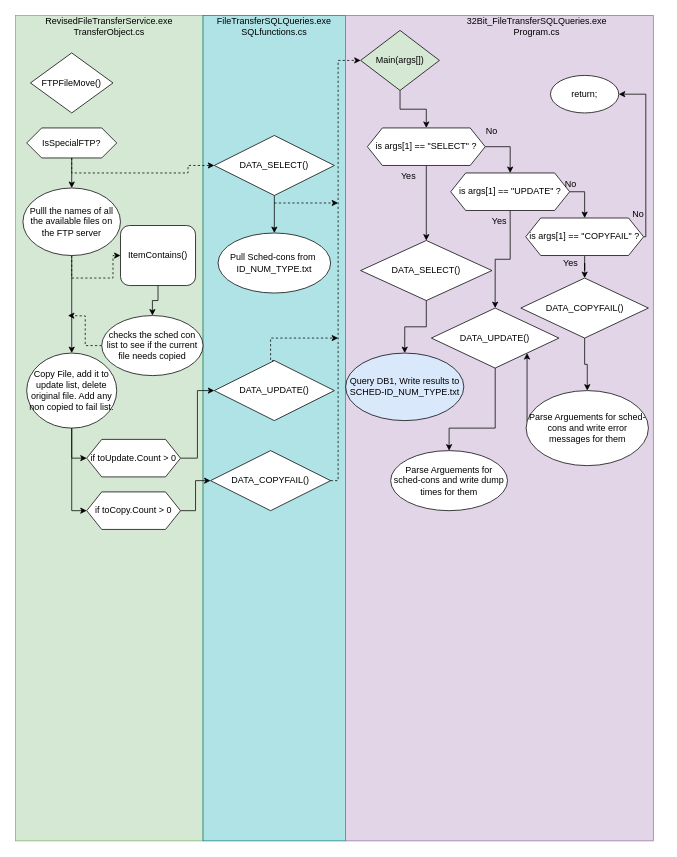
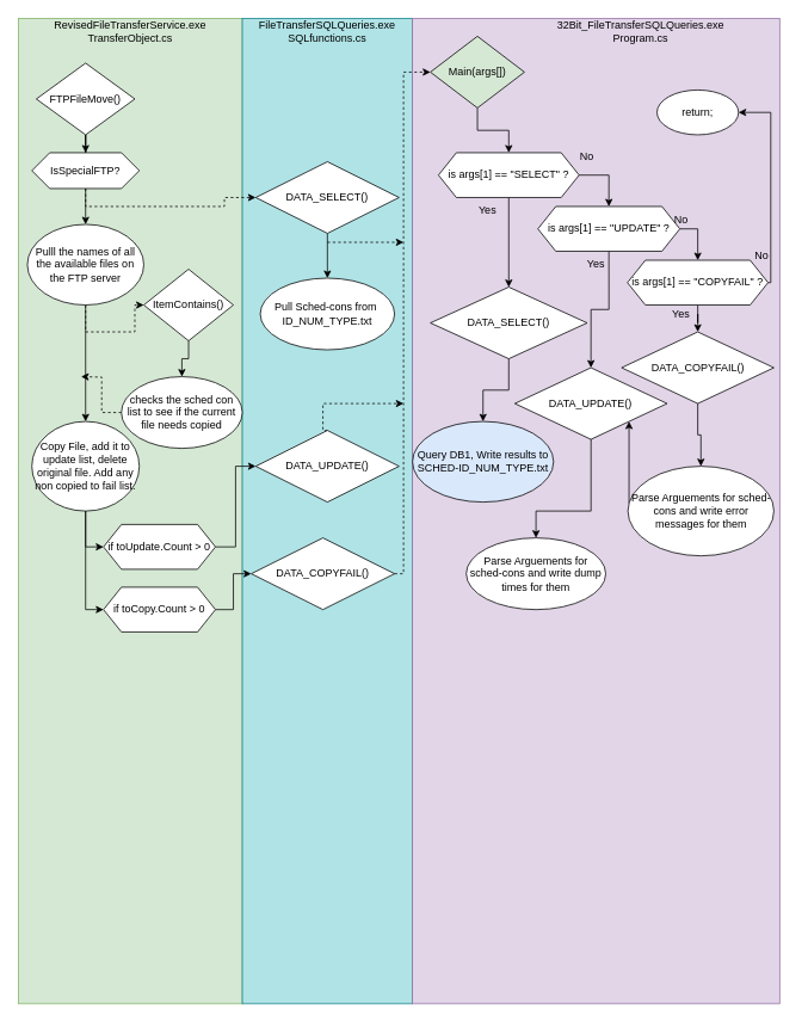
  <mxCell id="0" />
  <mxCell id="1" parent="0" />
  <mxCell id="2" value="" style="rounded=0;whiteSpace=wrap;html=1;fillColor=#d5e8d4;strokeColor=#82b366;" parent="1" vertex="1"><mxGeometry width="250" height="1100" as="geometry" x="20" y="20" /></mxCell>
  <mxCell id="3" value="" style="rounded=0;whiteSpace=wrap;html=1;fillColor=#b0e3e6;strokeColor=#0e8088;" parent="1" vertex="1"><mxGeometry x="270" width="190" height="1100" as="geometry" y="20" /></mxCell>
  <mxCell id="4" value="" style="rounded=0;whiteSpace=wrap;html=1;fillColor=#e1d5e7;strokeColor=#9673a6;" parent="1" vertex="1"><mxGeometry x="460" width="410" height="1100" as="geometry" y="20" /></mxCell>
  <mxCell id="5" value="RevisedFileTransferService.exe&lt;br&gt;TransferObject.cs" style="text;html=1;strokeColor=none;fillColor=none;align=center;verticalAlign=middle;whiteSpace=wrap;rounded=0;" parent="1" vertex="1"><mxGeometry x="115" width="60" height="30" as="geometry" y="20" /></mxCell>
  <mxCell id="6" value="FileTransferSQLQueries.exe&lt;br&gt;SQLfunctions.cs" style="text;html=1;strokeColor=none;fillColor=none;align=center;verticalAlign=middle;whiteSpace=wrap;rounded=0;" parent="1" vertex="1"><mxGeometry x="335" width="60" height="30" as="geometry" y="20" /></mxCell>
  <mxCell id="7" value="32Bit_FileTransferSQLQueries.exe&lt;br&gt;Program.cs" style="text;html=1;strokeColor=none;fillColor=none;align=center;verticalAlign=middle;whiteSpace=wrap;rounded=0;" parent="1" vertex="1"><mxGeometry x="685" width="60" height="30" as="geometry" y="20" /></mxCell>
+ <mxCell id="8" style="edgeStyle=orthogonalEdgeStyle;rounded=0;orthogonalLoop=1;jettySize=auto;html=1;entryX=0.5;entryY=0;entryDx=0;entryDy=0;" parent="1" source="9" target="12" edge="1"><mxGeometry relative="1" as="geometry" /></mxCell>
  <mxCell id="9" value="FTPFileMove()" style="rhombus;whiteSpace=wrap;html=1;" parent="1" vertex="1"><mxGeometry x="40" y="70" width="110" height="80" as="geometry" /></mxCell>
  <mxCell id="10" style="edgeStyle=orthogonalEdgeStyle;rounded=0;orthogonalLoop=1;jettySize=auto;html=1;entryX=0;entryY=0.5;entryDx=0;entryDy=0;dashed=1;" parent="1" source="12" target="15" edge="1"><mxGeometry relative="1" as="geometry"><Array as="points"><mxPoint x="95" y="230" /><mxPoint x="250" y="230" /><mxPoint x="250" y="220" /></Array></mxGeometry></mxCell>
  <mxCell id="11" style="edgeStyle=orthogonalEdgeStyle;rounded=0;orthogonalLoop=1;jettySize=auto;html=1;entryX=0.5;entryY=0;entryDx=0;entryDy=0;" parent="1" source="12" target="51" edge="1"><mxGeometry relative="1" as="geometry" /></mxCell>
  <mxCell id="12" value="IsSpecialFTP?" style="shape=hexagon;perimeter=hexagonPerimeter2;whiteSpace=wrap;html=1;fixedSize=1;" parent="1" vertex="1"><mxGeometry x="35" y="170" width="120" height="40" as="geometry" /></mxCell>
  <mxCell id="13" style="edgeStyle=orthogonalEdgeStyle;rounded=0;orthogonalLoop=1;jettySize=auto;html=1;entryX=0.5;entryY=0;entryDx=0;entryDy=0;" parent="1" source="15" target="37" edge="1"><mxGeometry relative="1" as="geometry" /></mxCell>
  <mxCell id="14" style="edgeStyle=orthogonalEdgeStyle;rounded=0;orthogonalLoop=1;jettySize=auto;html=1;dashed=1;" parent="1" edge="1"><mxGeometry relative="1" as="geometry"><mxPoint x="450" y="270" as="targetPoint" /><mxPoint x="365" y="270" as="sourcePoint" /></mxGeometry></mxCell>
  <mxCell id="15" value="DATA_SELECT()" style="rhombus;whiteSpace=wrap;html=1;" parent="1" vertex="1"><mxGeometry x="285" y="180" width="160" height="80" as="geometry" /></mxCell>
  <mxCell id="16" style="edgeStyle=elbowEdgeStyle;rounded=0;orthogonalLoop=1;jettySize=auto;html=1;entryX=0.5;entryY=0;entryDx=0;entryDy=0;elbow=vertical;" parent="1" source="17" target="20" edge="1"><mxGeometry relative="1" as="geometry" /></mxCell>
  <mxCell id="17" value="Main(args[])" style="rhombus;whiteSpace=wrap;html=1;fillColor=#d5e8d4;" parent="1" vertex="1"><mxGeometry x="480" y="40" width="105" height="80" as="geometry" /></mxCell>
  <mxCell id="18" style="edgeStyle=orthogonalEdgeStyle;rounded=0;orthogonalLoop=1;jettySize=auto;html=1;exitX=0.5;exitY=1;exitDx=0;exitDy=0;entryX=0.5;entryY=0;entryDx=0;entryDy=0;" parent="1" source="20" target="28" edge="1"><mxGeometry relative="1" as="geometry" /></mxCell>
  <mxCell id="19" style="edgeStyle=orthogonalEdgeStyle;rounded=0;orthogonalLoop=1;jettySize=auto;html=1;entryX=0.5;entryY=0;entryDx=0;entryDy=0;" parent="1" source="20" target="23" edge="1"><mxGeometry relative="1" as="geometry"><Array as="points"><mxPoint x="679" y="195" /></Array></mxGeometry></mxCell>
  <mxCell id="20" value="is args[1] == &quot;SELECT&quot; ?" style="shape=hexagon;perimeter=hexagonPerimeter2;whiteSpace=wrap;html=1;fixedSize=1;" parent="1" vertex="1"><mxGeometry x="489" y="170" width="157" height="50" as="geometry" /></mxCell>
  <mxCell id="21" style="edgeStyle=orthogonalEdgeStyle;rounded=0;orthogonalLoop=1;jettySize=auto;html=1;exitX=0.5;exitY=1;exitDx=0;exitDy=0;entryX=0.5;entryY=0;entryDx=0;entryDy=0;" parent="1" source="23" target="30" edge="1"><mxGeometry relative="1" as="geometry" /></mxCell>
  <mxCell id="22" style="edgeStyle=orthogonalEdgeStyle;rounded=0;orthogonalLoop=1;jettySize=auto;html=1;entryX=0.5;entryY=0;entryDx=0;entryDy=0;" parent="1" source="23" target="26" edge="1"><mxGeometry relative="1" as="geometry"><Array as="points"><mxPoint x="779" y="255" /></Array></mxGeometry></mxCell>
  <mxCell id="23" value="is args[1] == &quot;UPDATE&quot; ?" style="shape=hexagon;perimeter=hexagonPerimeter2;whiteSpace=wrap;html=1;fixedSize=1;" parent="1" vertex="1"><mxGeometry x="600" y="230" width="158.5" height="50" as="geometry" /></mxCell>
  <mxCell id="24" style="edgeStyle=orthogonalEdgeStyle;rounded=0;orthogonalLoop=1;jettySize=auto;html=1;entryX=0.5;entryY=0;entryDx=0;entryDy=0;" parent="1" source="26" target="32" edge="1"><mxGeometry relative="1" as="geometry" /></mxCell>
  <mxCell id="25" style="edgeStyle=orthogonalEdgeStyle;rounded=0;orthogonalLoop=1;jettySize=auto;html=1;entryX=1;entryY=0.5;entryDx=0;entryDy=0;" parent="1" source="26" target="44" edge="1"><mxGeometry relative="1" as="geometry"><Array as="points"><mxPoint x="860" y="315" /><mxPoint x="860" y="125" /></Array></mxGeometry></mxCell>
  <mxCell id="26" value="is args[1] == &quot;COPYFAIL&quot; ?" style="shape=hexagon;perimeter=hexagonPerimeter2;whiteSpace=wrap;html=1;fixedSize=1;" parent="1" vertex="1"><mxGeometry x="700" y="290" width="157" height="50" as="geometry" /></mxCell>
  <mxCell id="27" style="edgeStyle=orthogonalEdgeStyle;rounded=0;orthogonalLoop=1;jettySize=auto;html=1;entryX=0.5;entryY=0;entryDx=0;entryDy=0;" parent="1" source="28" target="33" edge="1"><mxGeometry relative="1" as="geometry" /></mxCell>
  <mxCell id="28" value="DATA_SELECT()" style="rhombus;whiteSpace=wrap;html=1;" parent="1" vertex="1"><mxGeometry x="480" y="320" width="175" height="80" as="geometry" /></mxCell>
  <mxCell id="29" style="edgeStyle=orthogonalEdgeStyle;rounded=0;orthogonalLoop=1;jettySize=auto;html=1;entryX=0.5;entryY=0;entryDx=0;entryDy=0;" parent="1" source="30" target="34" edge="1"><mxGeometry relative="1" as="geometry"><Array as="points"><mxPoint x="659" y="570" /><mxPoint x="598" y="570" /></Array></mxGeometry></mxCell>
  <mxCell id="30" value="DATA_UPDATE()" style="rhombus;whiteSpace=wrap;html=1;" parent="1" vertex="1"><mxGeometry x="574.25" y="410" width="170" height="80" as="geometry" /></mxCell>
  <mxCell id="31" style="edgeStyle=orthogonalEdgeStyle;rounded=0;orthogonalLoop=1;jettySize=auto;html=1;entryX=0.5;entryY=0;entryDx=0;entryDy=0;" parent="1" source="32" target="36" edge="1"><mxGeometry relative="1" as="geometry" /></mxCell>
  <mxCell id="32" value="DATA_COPYFAIL()" style="rhombus;whiteSpace=wrap;html=1;" parent="1" vertex="1"><mxGeometry x="693.5" y="370" width="170" height="80" as="geometry" /></mxCell>
  <mxCell id="33" value="Query DB1, Write results to SCHED-ID_NUM_TYPE.txt" style="ellipse;whiteSpace=wrap;html=1;fillColor=#dae8fc;" parent="1" vertex="1"><mxGeometry x="460" y="470" width="157.5" height="90" as="geometry" /></mxCell>
  <mxCell id="34" value="Parse Arguements for sched-cons and write dump times for them" style="ellipse;whiteSpace=wrap;html=1;" parent="1" vertex="1"><mxGeometry x="520" y="600" width="155.75" height="80" as="geometry" /></mxCell>
  <mxCell id="35" style="edgeStyle=orthogonalEdgeStyle;rounded=0;orthogonalLoop=1;jettySize=auto;html=1;entryX=1;entryY=1;entryDx=0;entryDy=0;" parent="1" source="36" target="30" edge="1"><mxGeometry relative="1" as="geometry"><Array as="points"><mxPoint x="702" y="620" /></Array></mxGeometry></mxCell>
  <mxCell id="36" value="Parse Arguements for sched-cons and write error messages for them" style="ellipse;whiteSpace=wrap;html=1;" parent="1" vertex="1"><mxGeometry x="700.5" y="520" width="163" height="100" as="geometry" /></mxCell>
  <mxCell id="37" value="Pull Sched-cons from&amp;nbsp;&lt;br&gt;ID_NUM_TYPE.txt" style="ellipse;whiteSpace=wrap;html=1;" parent="1" vertex="1"><mxGeometry x="290" y="310" width="150" height="80" as="geometry" /></mxCell>
  <mxCell id="38" value="Yes" style="text;html=1;strokeColor=none;fillColor=none;align=center;verticalAlign=middle;whiteSpace=wrap;rounded=0;" parent="1" vertex="1"><mxGeometry x="514" y="220" width="60" height="30" as="geometry" /></mxCell>
  <mxCell id="39" value="Yes" style="text;html=1;strokeColor=none;fillColor=none;align=center;verticalAlign=middle;whiteSpace=wrap;rounded=0;" parent="1" vertex="1"><mxGeometry x="730" y="335" width="60" height="30" as="geometry" /></mxCell>
  <mxCell id="40" value="Yes" style="text;html=1;strokeColor=none;fillColor=none;align=center;verticalAlign=middle;whiteSpace=wrap;rounded=0;" parent="1" vertex="1"><mxGeometry x="635" y="280" width="60" height="30" as="geometry" /></mxCell>
  <mxCell id="41" value="No" style="text;html=1;strokeColor=none;fillColor=none;align=center;verticalAlign=middle;whiteSpace=wrap;rounded=0;" parent="1" vertex="1"><mxGeometry x="820" y="270" width="60" height="30" as="geometry" /></mxCell>
  <mxCell id="42" value="No" style="text;html=1;strokeColor=none;fillColor=none;align=center;verticalAlign=middle;whiteSpace=wrap;rounded=0;" parent="1" vertex="1"><mxGeometry x="730" y="230" width="60" height="30" as="geometry" /></mxCell>
  <mxCell id="43" value="No" style="text;html=1;strokeColor=none;fillColor=none;align=center;verticalAlign=middle;whiteSpace=wrap;rounded=0;" parent="1" vertex="1"><mxGeometry x="625" y="160" width="60" height="30" as="geometry" /></mxCell>
  <mxCell id="44" value="return;" style="ellipse;whiteSpace=wrap;html=1;" parent="1" vertex="1"><mxGeometry x="733" y="100" width="91" height="50" as="geometry" /></mxCell>
  <mxCell id="45" style="edgeStyle=orthogonalEdgeStyle;rounded=0;orthogonalLoop=1;jettySize=auto;html=1;dashed=1;exitX=1;exitY=0.5;exitDx=0;exitDy=0;entryX=0;entryY=0.5;entryDx=0;entryDy=0;" parent="1" source="48" target="17" edge="1"><mxGeometry relative="1" as="geometry"><mxPoint x="450" y="280" as="targetPoint" /><Array as="points"><mxPoint x="450" y="640" /><mxPoint x="450" y="80" /></Array></mxGeometry></mxCell>
  <mxCell id="46" style="edgeStyle=orthogonalEdgeStyle;rounded=0;orthogonalLoop=1;jettySize=auto;html=1;dashed=1;exitX=0.5;exitY=0;exitDx=0;exitDy=0;" parent="1" source="47" edge="1"><mxGeometry relative="1" as="geometry"><mxPoint x="450" y="450" as="targetPoint" /><Array as="points"><mxPoint x="360" y="450" /></Array></mxGeometry></mxCell>
  <mxCell id="47" value="DATA_UPDATE()" style="rhombus;whiteSpace=wrap;html=1;" parent="1" vertex="1"><mxGeometry x="285" y="480" width="160" height="80" as="geometry" /></mxCell>
  <mxCell id="48" value="DATA_COPYFAIL()" style="rhombus;whiteSpace=wrap;html=1;" parent="1" vertex="1"><mxGeometry x="280" y="600" width="160" height="80" as="geometry" /></mxCell>
  <mxCell id="49" style="edgeStyle=orthogonalEdgeStyle;rounded=0;orthogonalLoop=1;jettySize=auto;html=1;entryX=0;entryY=0.5;entryDx=0;entryDy=0;dashed=1;" parent="1" source="51" target="53" edge="1"><mxGeometry relative="1" as="geometry"><Array as="points"><mxPoint x="95" y="370" /><mxPoint x="150" y="370" /><mxPoint x="150" y="340" /></Array></mxGeometry></mxCell>
  <mxCell id="50" style="edgeStyle=orthogonalEdgeStyle;rounded=0;orthogonalLoop=1;jettySize=auto;html=1;entryX=0.5;entryY=0;entryDx=0;entryDy=0;" parent="1" source="51" target="56" edge="1"><mxGeometry relative="1" as="geometry" /></mxCell>
  <mxCell id="51" value="Pulll the names of all the available files on the FTP server" style="ellipse;whiteSpace=wrap;html=1;" parent="1" vertex="1"><mxGeometry x="30" y="250" width="130" height="90" as="geometry" /></mxCell>
  <mxCell id="52" style="edgeStyle=orthogonalEdgeStyle;rounded=0;orthogonalLoop=1;jettySize=auto;html=1;entryX=0.5;entryY=0;entryDx=0;entryDy=0;" parent="1" source="53" target="58" edge="1"><mxGeometry relative="1" as="geometry" /></mxCell>
- <mxCell id="53" value="ItemContains()" style="whiteSpace=wrap;html=1;rounded=1;" parent="1" vertex="1"><mxGeometry x="160" y="300" width="100" height="80" as="geometry" /></mxCell>
+ <mxCell id="53" value="ItemContains()" style="rhombus;whiteSpace=wrap;html=1;" parent="1" vertex="1"><mxGeometry x="160" y="300" width="100" height="80" as="geometry" /></mxCell>
  <mxCell id="54" style="edgeStyle=orthogonalEdgeStyle;rounded=0;orthogonalLoop=1;jettySize=auto;html=1;entryX=0;entryY=0.5;entryDx=0;entryDy=0;" parent="1" source="56" target="60" edge="1"><mxGeometry relative="1" as="geometry" /></mxCell>
  <mxCell id="55" style="edgeStyle=orthogonalEdgeStyle;rounded=0;orthogonalLoop=1;jettySize=auto;html=1;entryX=0;entryY=0.5;entryDx=0;entryDy=0;" parent="1" source="56" target="62" edge="1"><mxGeometry relative="1" as="geometry" /></mxCell>
  <mxCell id="56" value="Copy File, add it to update list, delete original file. Add any non copied to fail list." style="ellipse;whiteSpace=wrap;html=1;" parent="1" vertex="1"><mxGeometry x="35" y="470" width="120" height="100" as="geometry" /></mxCell>
  <mxCell id="57" style="edgeStyle=orthogonalEdgeStyle;rounded=0;orthogonalLoop=1;jettySize=auto;html=1;dashed=1;" parent="1" source="58" edge="1"><mxGeometry relative="1" as="geometry"><mxPoint x="90" y="420" as="targetPoint" /></mxGeometry></mxCell>
  <mxCell id="58" value="checks the sched con list to see if the current file needs copied" style="ellipse;whiteSpace=wrap;html=1;" parent="1" vertex="1"><mxGeometry x="135" y="420" width="135" height="80" as="geometry" /></mxCell>
  <mxCell id="59" style="edgeStyle=orthogonalEdgeStyle;rounded=0;orthogonalLoop=1;jettySize=auto;html=1;entryX=0;entryY=0.5;entryDx=0;entryDy=0;" parent="1" source="60" target="47" edge="1"><mxGeometry relative="1" as="geometry" /></mxCell>
  <mxCell id="60" value="if toUpdate.Count &amp;gt; 0" style="shape=hexagon;perimeter=hexagonPerimeter2;whiteSpace=wrap;html=1;fixedSize=1;" parent="1" vertex="1"><mxGeometry x="115" y="585" width="125" height="50" as="geometry" /></mxCell>
  <mxCell id="61" style="edgeStyle=orthogonalEdgeStyle;rounded=0;orthogonalLoop=1;jettySize=auto;html=1;entryX=0;entryY=0.5;entryDx=0;entryDy=0;" parent="1" source="62" target="48" edge="1"><mxGeometry relative="1" as="geometry" /></mxCell>
  <mxCell id="62" value="if toCopy.Count &amp;gt; 0" style="shape=hexagon;perimeter=hexagonPerimeter2;whiteSpace=wrap;html=1;fixedSize=1;" parent="1" vertex="1"><mxGeometry x="115" y="655" width="125" height="50" as="geometry" /></mxCell>
